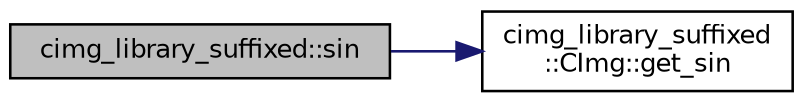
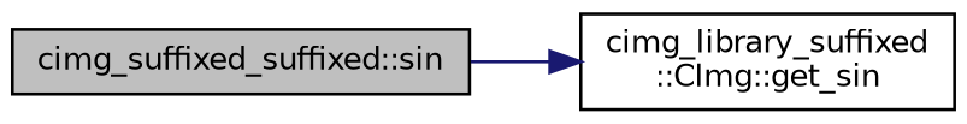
  digraph {
    rankdir=LR
    node [color=black fontname=Helvetica fontsize=10 shape=record style=filled]
-   n1 [fillcolor=grey75 fontcolor=black height=0.2 label="cimg_library_suffixed::sin" width=0.4]
+   n1 [fillcolor=grey75 fontcolor=black height=0.2 label="cimg_suffixed_suffixed::sin" width=0.4]
    n2 [fillcolor=white height=0.2 label="cimg_library_suffixed\l::CImg::get_sin" width=0.4]
    n1 -> n2 [color=midnightblue fontname=Helvetica fontsize=10 labelfontname=Helvetica labelfontsize=10 style=solid]
  }
